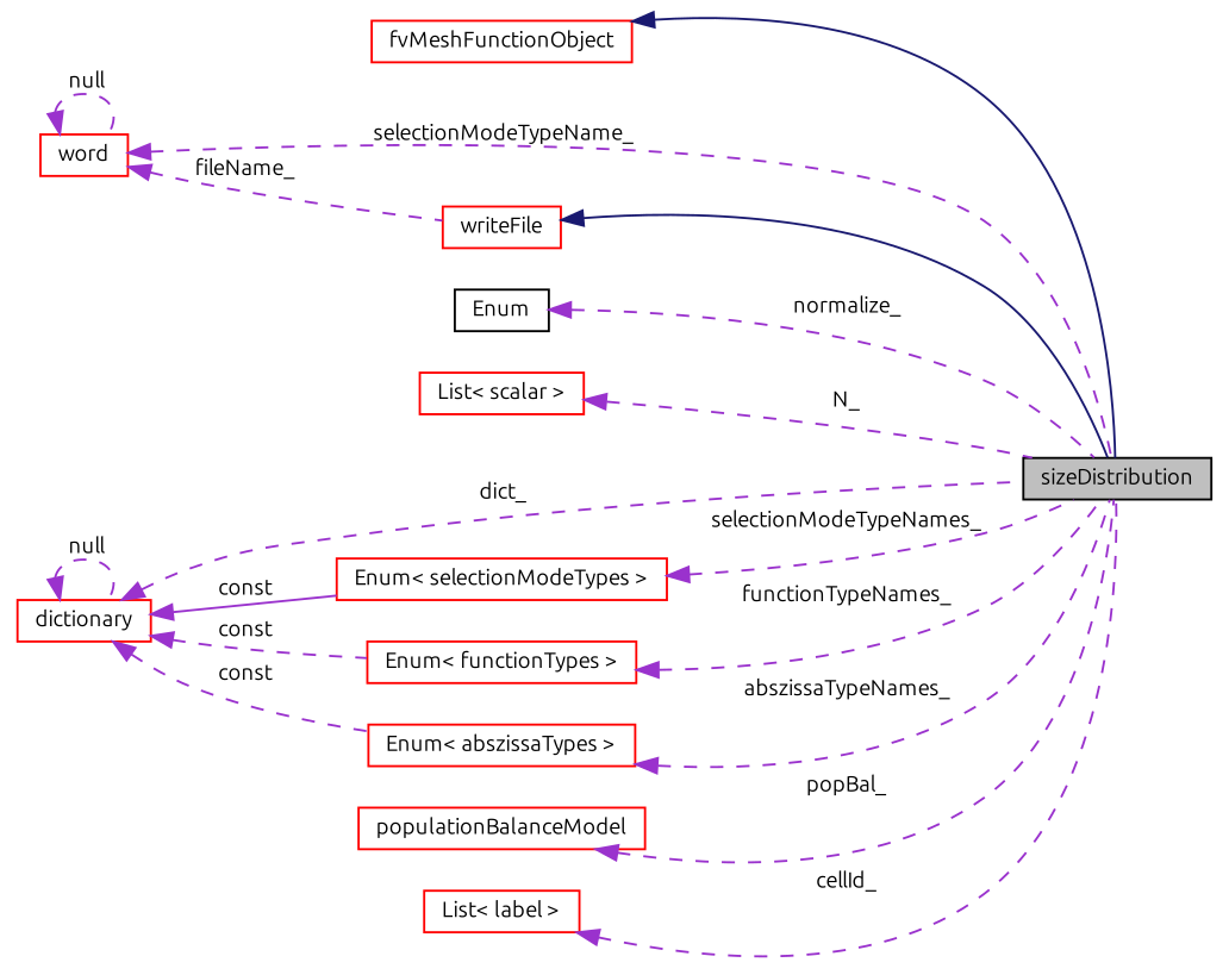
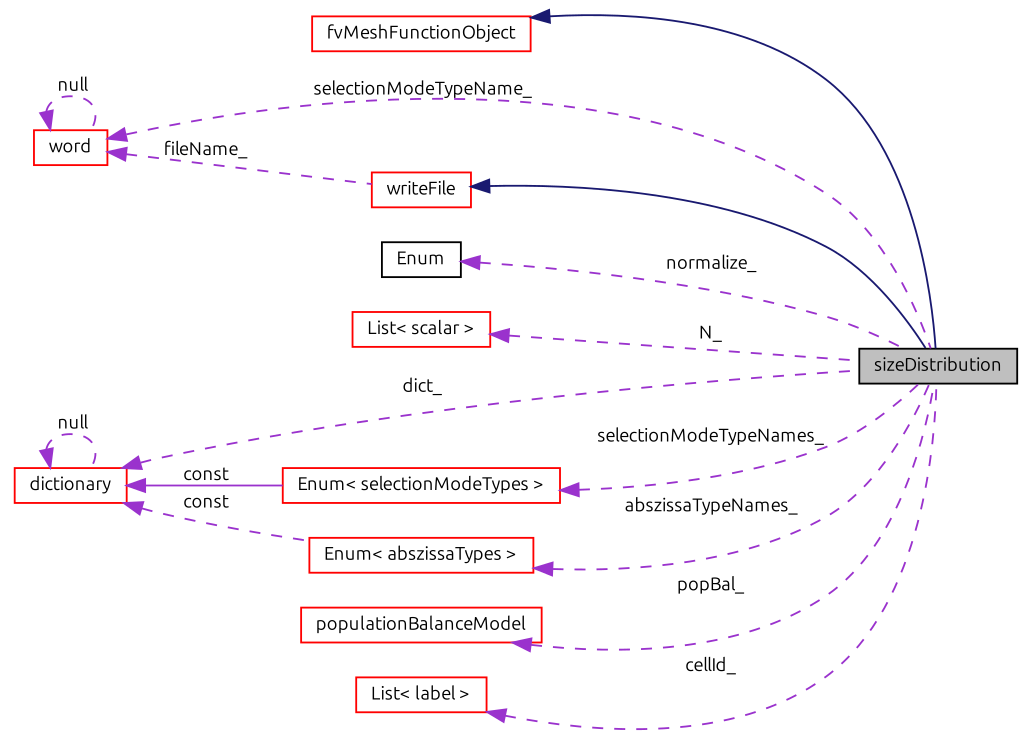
  digraph {
    fontname=Ubuntu
    rankdir=LR
    node [color=red fontname=Ubuntu fontsize=10 shape=record]
    edge [color=darkorchid3 dir=back fontname=Ubuntu fontsize=10 labelfontname=Helvetica labelfontsize=10 style=dashed]
    n1 [color=black fillcolor=grey75 fontcolor=black height=0.2 label=sizeDistribution style=filled width=0.4]
    n2 [height=0.2 label=fvMeshFunctionObject width=0.4]
    n3 [height=0.2 label=writeFile width=0.4]
    n4 [height=0.2 label=word width=0.4]
    n5 [color=black height=0.2 label=Enum width=0.4]
    n6 [height=0.2 label="List\< scalar \>" width=0.4]
    n7 [height=0.2 label=dictionary width=0.4]
    n8 [height=0.2 label="Enum\< selectionModeTypes \>" width=0.4]
-   n9 [height=0.2 label="Enum\< functionTypes \>" width=0.4]
    n10 [height=0.2 label="Enum\< abszissaTypes \>" width=0.4]
    n11 [height=0.2 label=populationBalanceModel width=0.4]
    n12 [height=0.2 label="List\< label \>" width=0.4]
    n2 -> n1 [color=midnightblue style=solid]
    n3 -> n1 [color=midnightblue style=solid]
    n4 -> n1 [label=" selectionModeTypeName_"]
    n4 -> n3 [label=" fileName_"]
    n4 -> n4 [label=" null"]
    n5 -> n1 [label=" normalize_"]
    n6 -> n1 [label=" N_"]
    n7 -> n1 [label=" dict_"]
    n7 -> n7 [label=" null"]
    n7 -> n8 [label=" const" style=solid]
-   n7 -> n9 [label=" const"]
    n7 -> n10 [label=" const"]
    n8 -> n1 [label=" selectionModeTypeNames_"]
-   n9 -> n1 [label=" functionTypeNames_"]
    n10 -> n1 [label=" abszissaTypeNames_"]
    n11 -> n1 [label=" popBal_"]
    n12 -> n1 [label=" cellId_"]
  }
